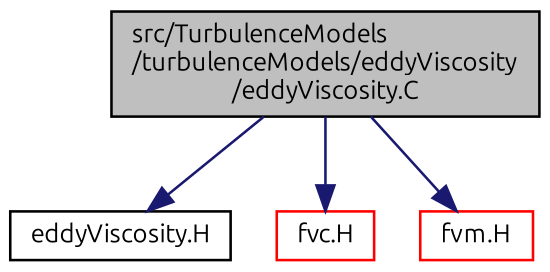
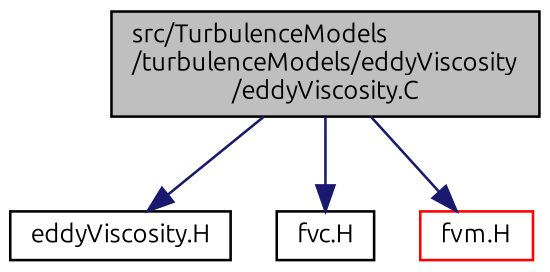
  digraph {
    fontname=Ubuntu
    node [color=black fontname=Ubuntu fontsize=10 shape=record]
    edge [color=midnightblue fontname=Ubuntu fontsize=10 labelfontname=FreeSans labelfontsize=10 style=solid]
    n1 [fillcolor=grey75 fontcolor=black height=0.2 label="src/TurbulenceModels\l/turbulenceModels/eddyViscosity\l/eddyViscosity.C" style=filled width=0.4]
    n2 [height=0.2 label="eddyViscosity.H" width=0.4]
-   n3 [color=red height=0.2 label="fvc.H" width=0.4]
+   n3 [height=0.2 label="fvc.H" width=0.4]
    n4 [color=red height=0.2 label="fvm.H" width=0.4]
    n1 -> n2
    n1 -> n3
    n1 -> n4
  }
